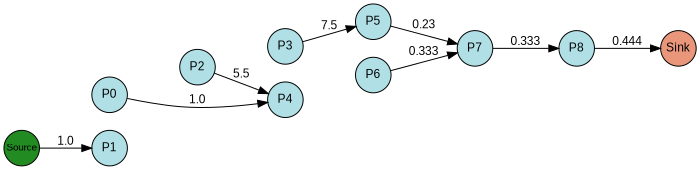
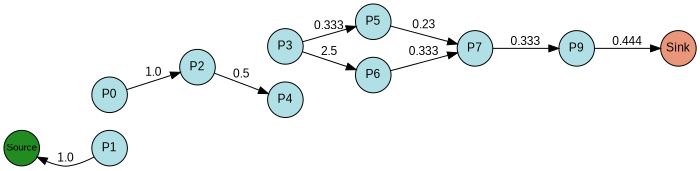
  digraph {
    rankdir=LR
    splines=true
    node [fillcolor=powderblue fixedsize=true fontcolor=black fontname=arial fontsize=12 margin=0 shape=circle style=filled]
    edge [fontcolor=black fontname=arial fontsize=12 margin=0]
    n1 [fillcolor=forestgreen fontsize=10 label=Source width=0.5]
    n2 [label=P0 width=0.5]
    n3 [label=P1 width=0.5]
    n4 [label=P2 width=0.5]
    n5 [label=P3 width=0.5]
    n6 [label=P4 width=0.5]
    n7 [label=P5 width=0.5]
    n8 [label=P6 width=0.5]
    n9 [label=P7 width=0.5]
-   n10 [label=P8 width=0.5]
+   n10 [label=P9 width=0.5]
    n11 [fillcolor=darksalmon label=Sink width=0.5]
    subgraph sub_1 {
      rank=same
      n1
    }
    subgraph sub_2 {
      rank=same
      n2
      n3
    }
    subgraph sub_3 {
      rank=same
      n4
    }
    subgraph sub_4 {
      rank=same
      n5
      n6
    }
    subgraph sub_5 {
      rank=same
      n7
      n8
    }
    subgraph sub_6 {
      rank=same
      n9
    }
    subgraph sub_7 {
      rank=same
      n10
    }
    subgraph sub_8 {
      rank=same
      n11
    }
-   n1 -> n3 [label=1.0]
-   n2 -> n6 [label=1.0]
-   n4 -> n6 [label=5.5]
-   n5 -> n7 [label=7.5]
+   n3 -> n1 [label=1.0]
+   n2 -> n4 [label=1.0]
+   n4 -> n6 [label=0.5]
+   n5 -> n7 [label=0.333]
+   n5 -> n8 [label=2.5]
    n7 -> n9 [label=0.23]
    n8 -> n9 [label=0.333]
    n9 -> n10 [label=0.333]
    n10 -> n11 [label=0.444]
  }
